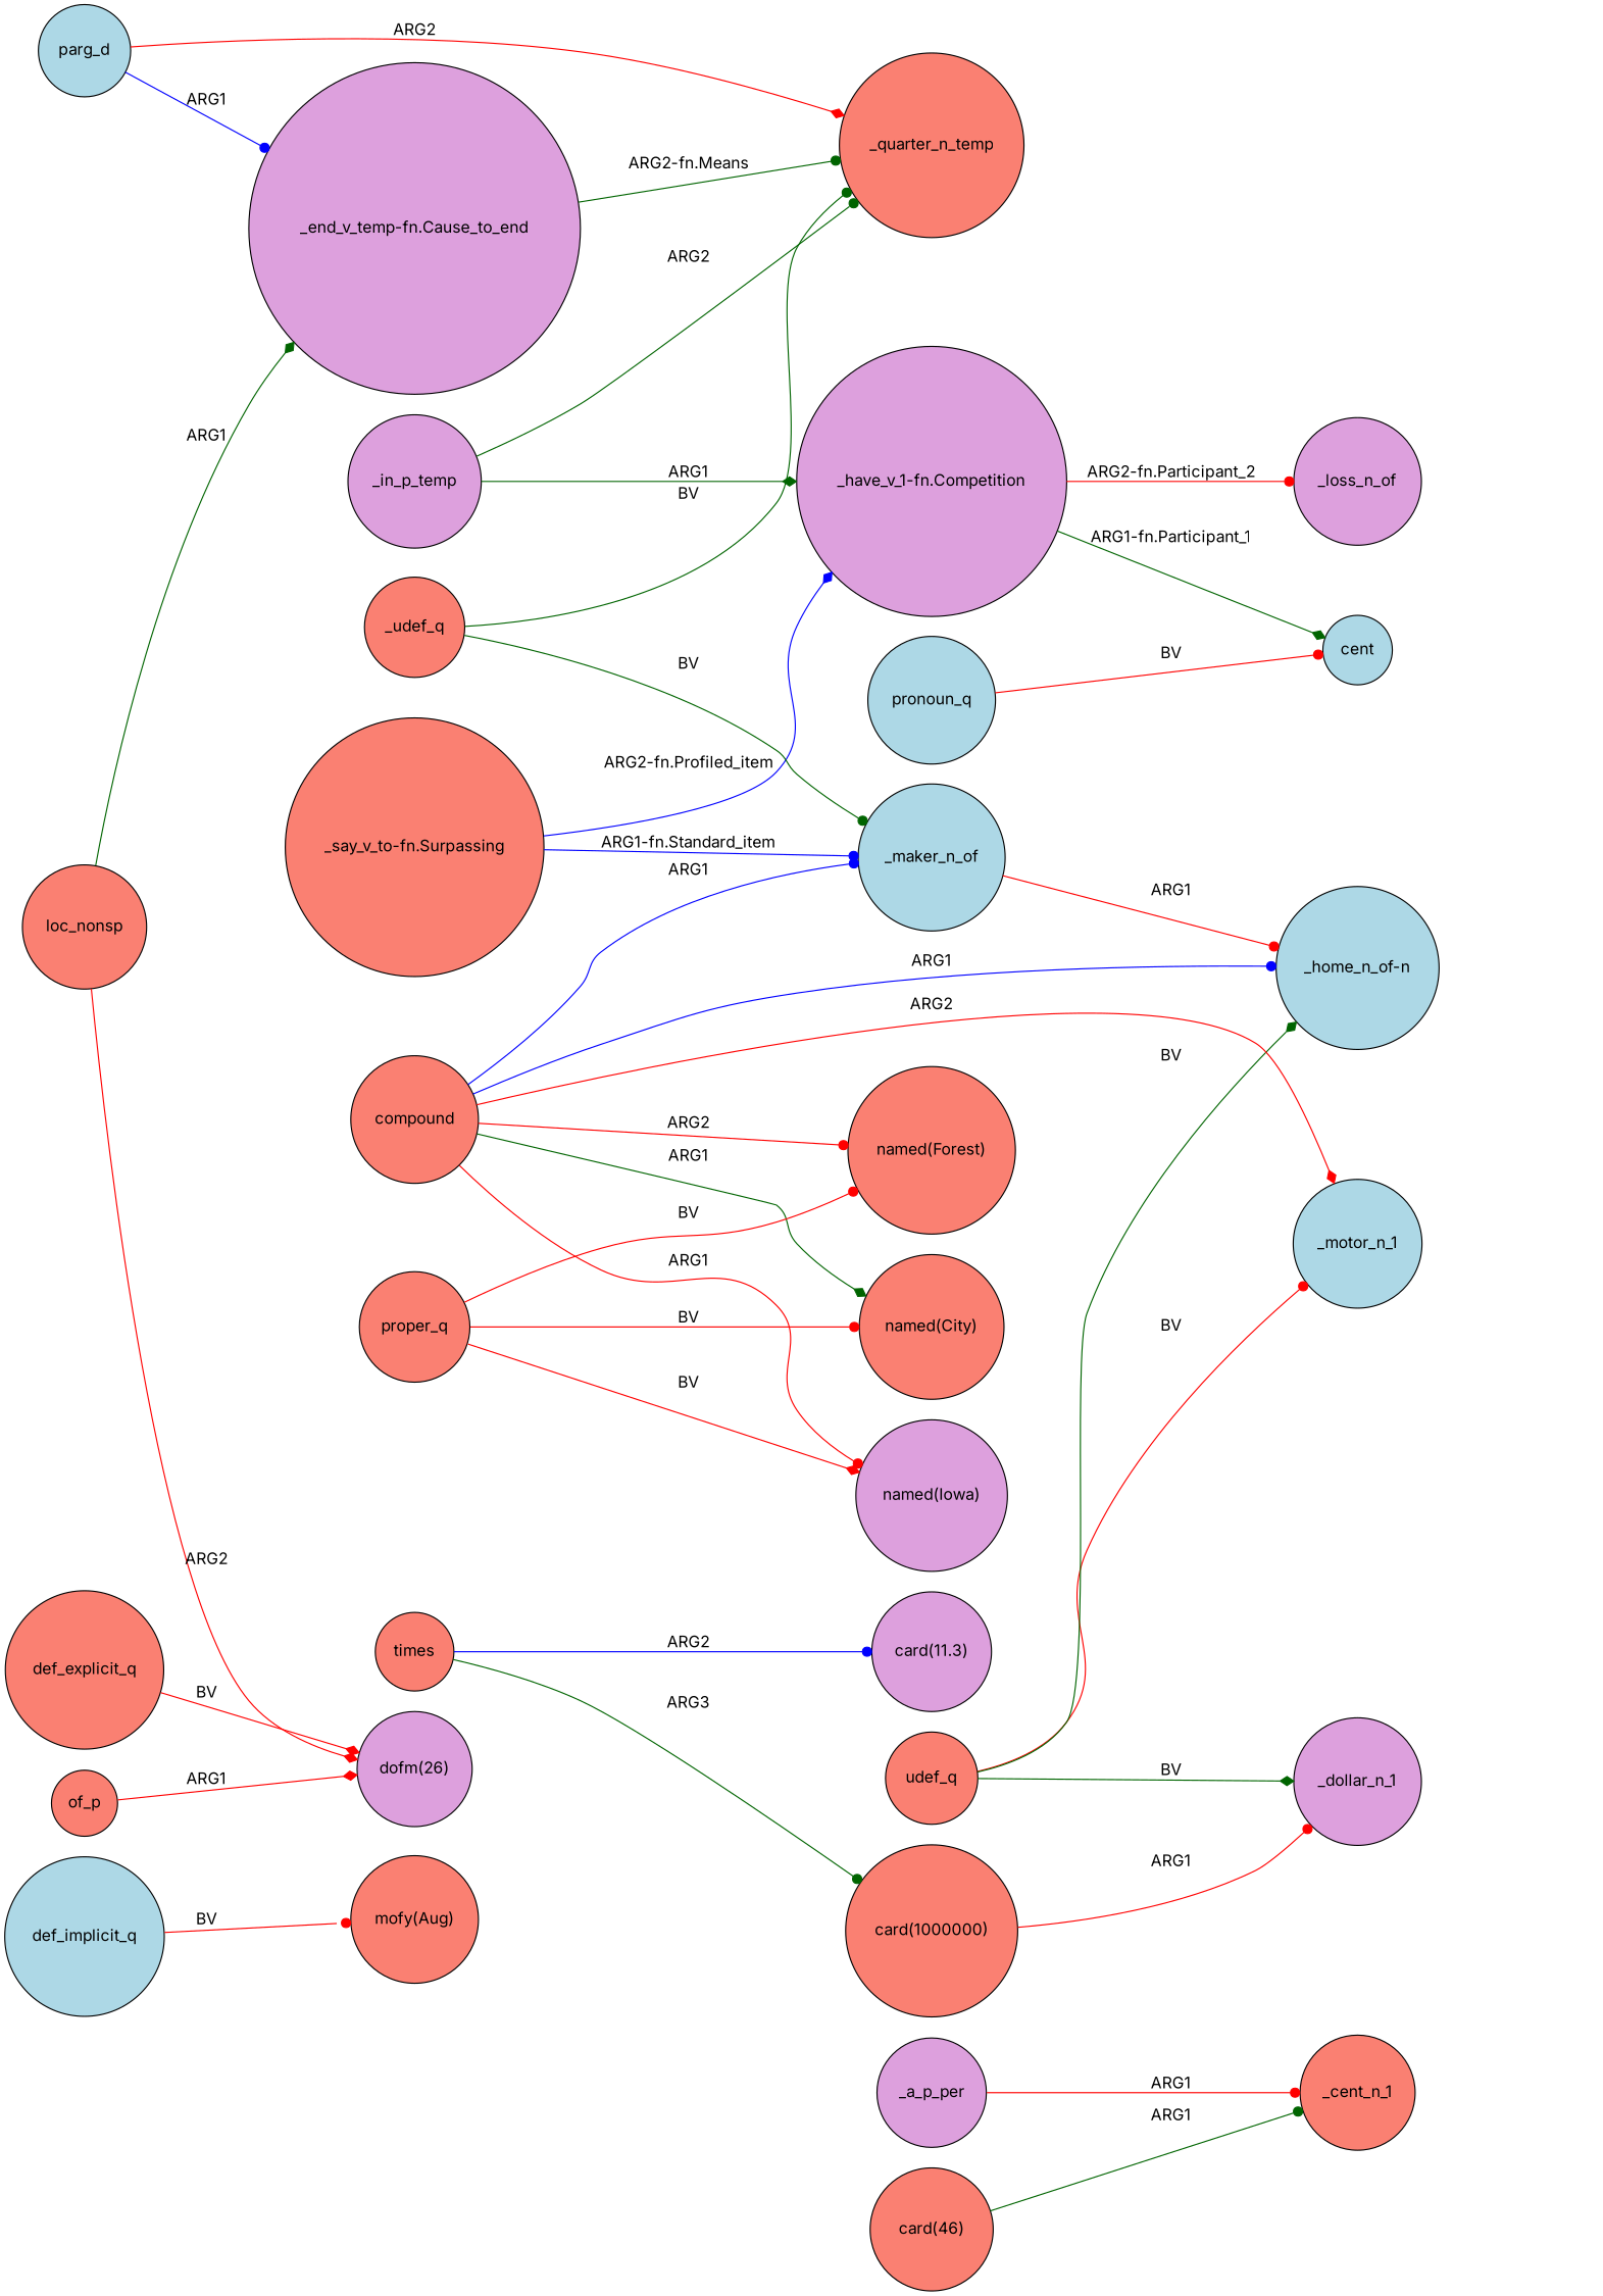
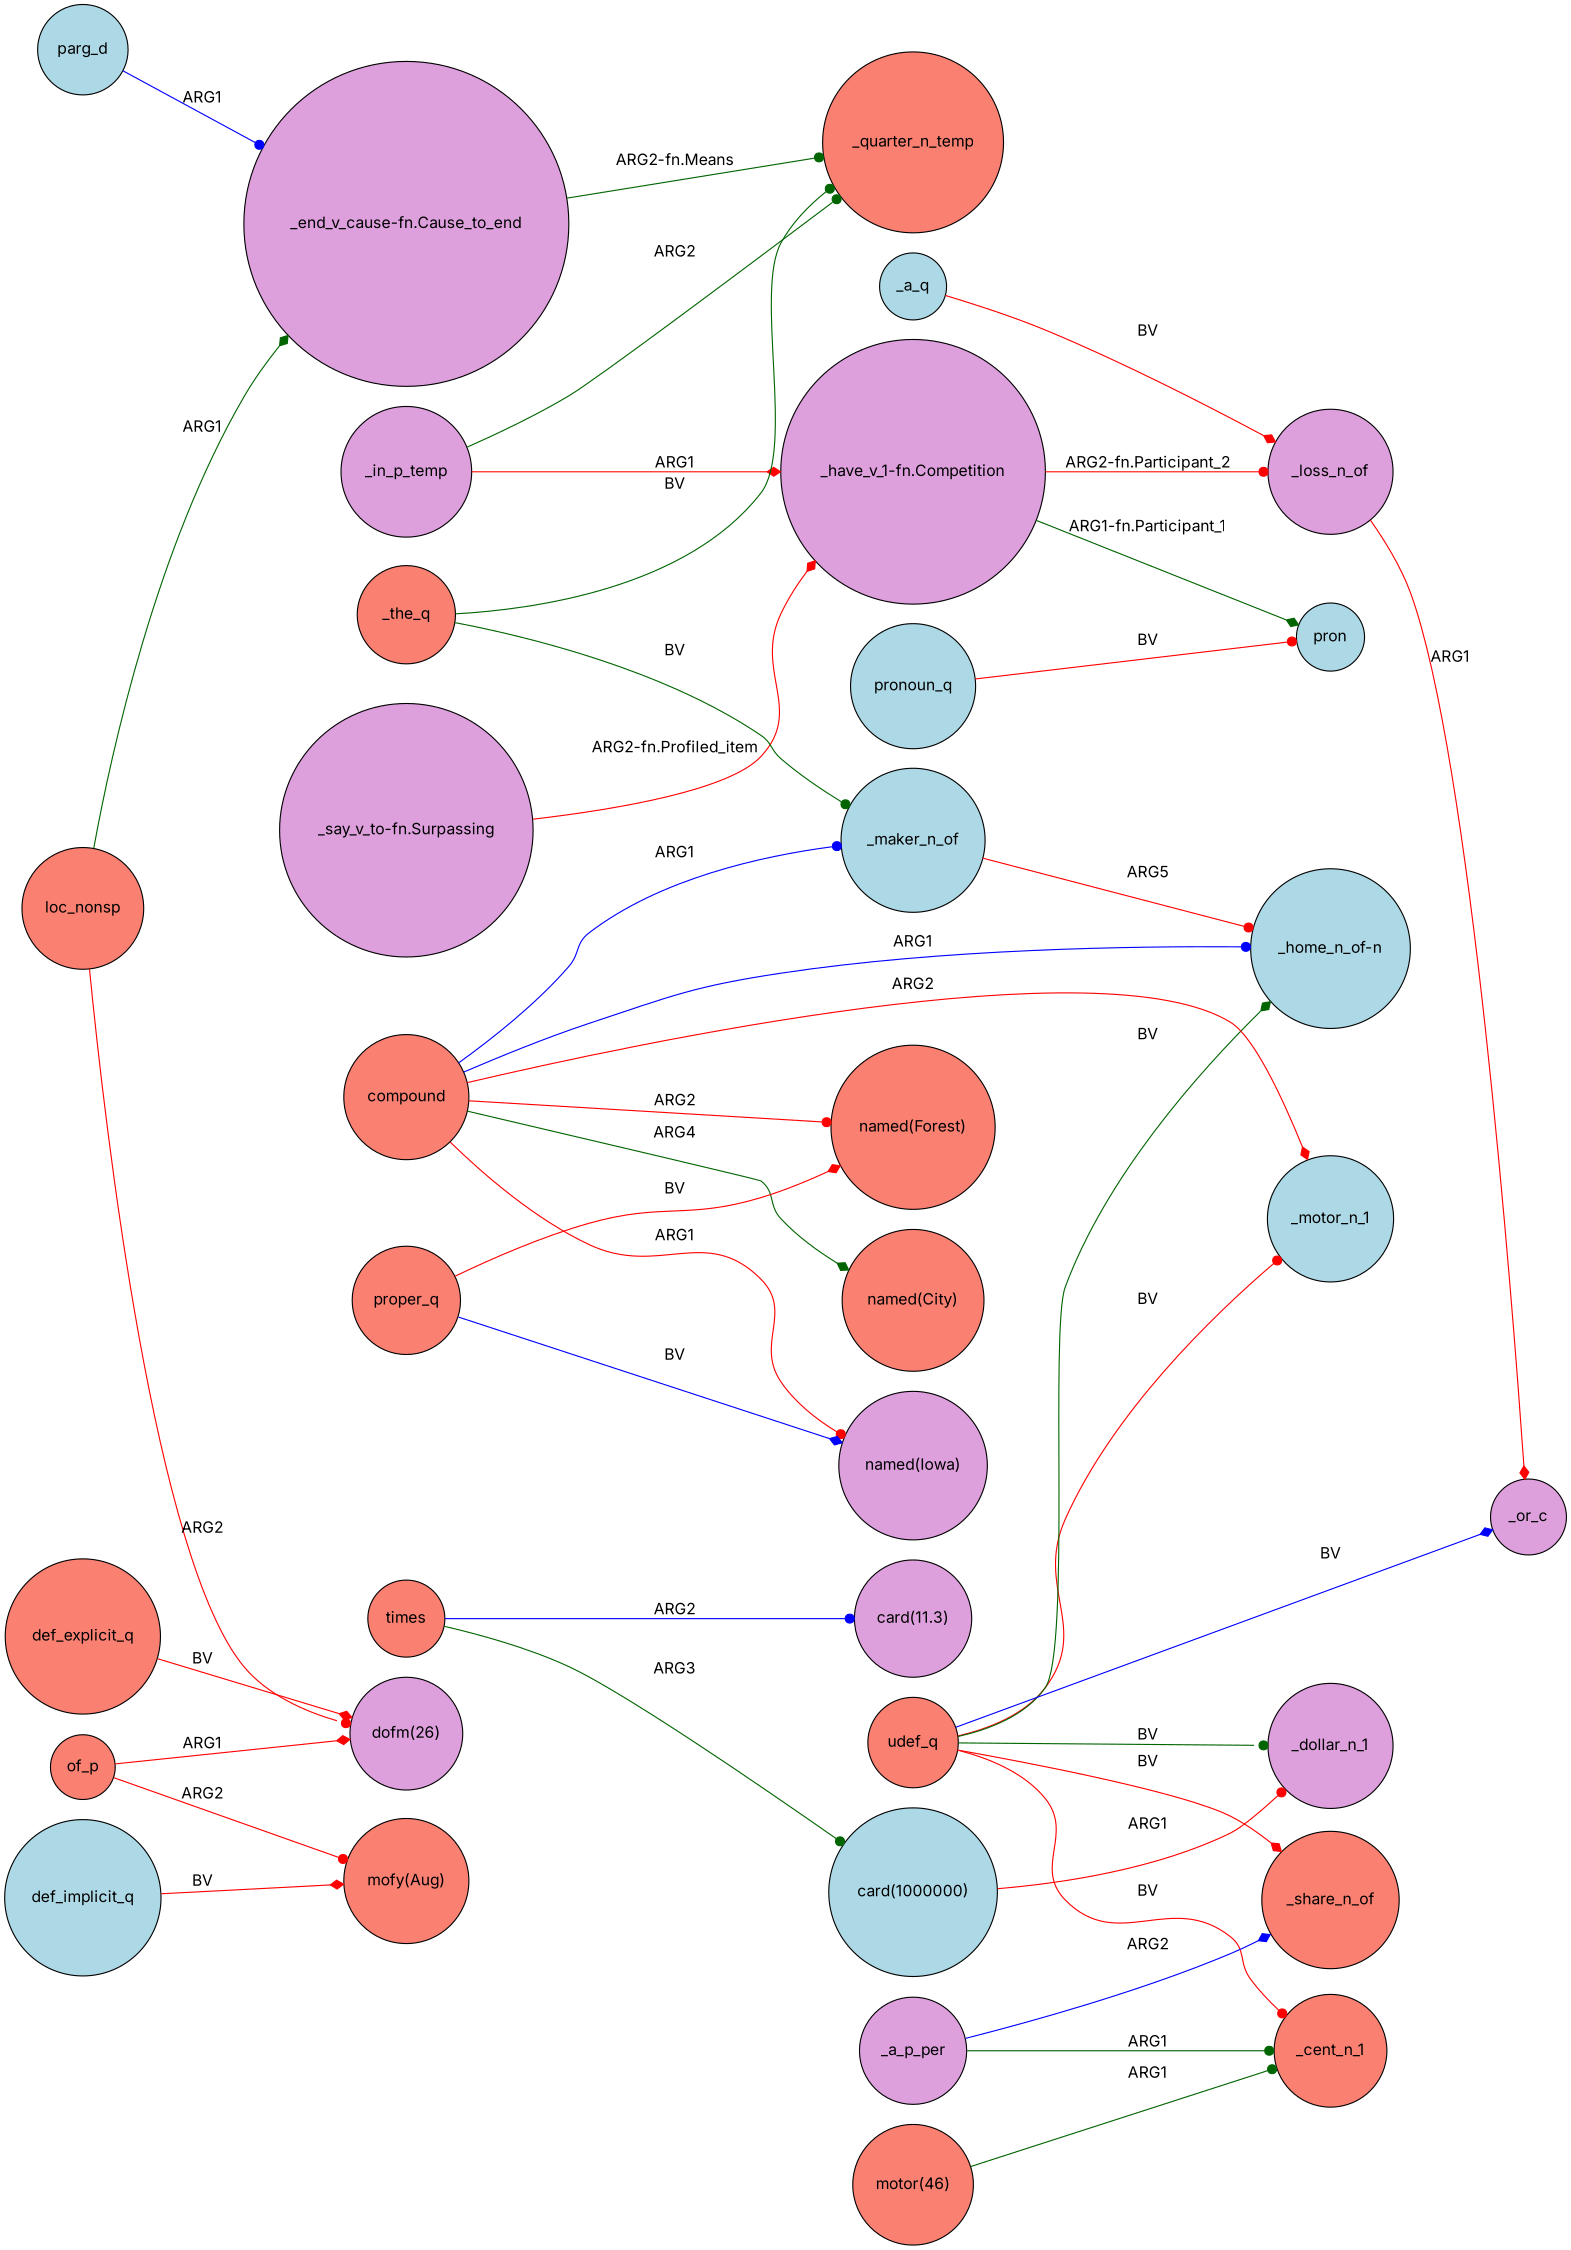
  digraph {
    fontname=Inter
    rankdir=LR
    node [fillcolor=salmon fontname=Inter shape=circle style=filled]
    edge [arrowhead=dot color=red fontname=Inter]
    parg_d [fillcolor=lightblue]
-   "_end_v_cause-fn.Cause_to_end" [fillcolor=plum label="_end_v_temp-fn.Cause_to_end"]
+   "_end_v_cause-fn.Cause_to_end" [fillcolor=plum]
    _quarter_n_temp
    _motor_n_1 [fillcolor=lightblue]
    udef_q
    _cent_n_1
    "_home_n_of-n" [fillcolor=lightblue]
+   _or_c [fillcolor=plum]
+   _share_n_of
    _dollar_n_1 [fillcolor=plum]
+   _a_q [fillcolor=lightblue]
    _loss_n_of [fillcolor=plum]
    _in_p_temp [fillcolor=plum]
    "_have_v_1-fn.Competition" [fillcolor=plum]
-   pron [fillcolor=lightblue label=cent]
-   "_say_v_to-fn.Surpassing"
+   pron [fillcolor=lightblue]
+   "_say_v_to-fn.Surpassing" [fillcolor=plum]
    _maker_n_of [fillcolor=lightblue]
    compound
    "named(City)"
    "named(Forest)"
    "named(Iowa)" [fillcolor=plum]
    _a_p_per [fillcolor=plum]
    "dofm(26)" [fillcolor=plum]
    of_p
    "mofy(Aug)"
    loc_nonsp
-   _the_q [label=_udef_q]
-   "card(1000000)"
+   _the_q
+   "card(1000000)" [fillcolor=lightblue]
    times
    "card(11.3)" [fillcolor=plum]
    proper_q
-   "card(46)"
+   "card(46)" [label="motor(46)"]
    pronoun_q [fillcolor=lightblue]
    def_implicit_q [fillcolor=lightblue]
    def_explicit_q
    parg_d -> "_end_v_cause-fn.Cause_to_end" [color=blue label=ARG1]
-   parg_d -> _quarter_n_temp [arrowhead=diamond label=ARG2]
    "_end_v_cause-fn.Cause_to_end" -> _quarter_n_temp [color=darkgreen label="ARG2-fn.Means"]
    udef_q -> _motor_n_1 [label=BV]
+   udef_q -> _cent_n_1 [label=BV]
    udef_q -> "_home_n_of-n" [arrowhead=diamond color=darkgreen label=BV]
-   udef_q -> _dollar_n_1 [arrowhead=diamond color=darkgreen label=BV]
+   udef_q -> _or_c [arrowhead=diamond color=blue label=BV]
+   udef_q -> _share_n_of [arrowhead=diamond label=BV]
+   udef_q -> _dollar_n_1 [color=darkgreen label=BV]
+   _a_q -> _loss_n_of [arrowhead=diamond label=BV]
+   _loss_n_of -> _or_c [arrowhead=diamond label=ARG1]
    _in_p_temp -> _quarter_n_temp [color=darkgreen label=ARG2]
-   _in_p_temp -> "_have_v_1-fn.Competition" [arrowhead=diamond color=darkgreen label=ARG1]
+   _in_p_temp -> "_have_v_1-fn.Competition" [arrowhead=diamond label=ARG1]
    "_have_v_1-fn.Competition" -> _loss_n_of [label="ARG2-fn.Participant_2"]
    "_have_v_1-fn.Competition" -> pron [arrowhead=diamond color=darkgreen label="ARG1-fn.Participant_1"]
-   "_say_v_to-fn.Surpassing" -> "_have_v_1-fn.Competition" [arrowhead=diamond color=blue label="ARG2-fn.Profiled_item"]
-   "_say_v_to-fn.Surpassing" -> _maker_n_of [color=blue label="ARG1-fn.Standard_item"]
-   _maker_n_of -> "_home_n_of-n" [label=ARG1]
+   "_say_v_to-fn.Surpassing" -> "_have_v_1-fn.Competition" [arrowhead=diamond label="ARG2-fn.Profiled_item"]
+   _maker_n_of -> "_home_n_of-n" [label=ARG5]
    compound -> _motor_n_1 [arrowhead=diamond label=ARG2]
    compound -> "_home_n_of-n" [color=blue label=ARG1]
    compound -> _maker_n_of [color=blue label=ARG1]
-   compound -> "named(City)" [arrowhead=diamond color=darkgreen label=ARG1]
+   compound -> "named(City)" [arrowhead=diamond color=darkgreen label=ARG4]
    compound -> "named(Forest)" [label=ARG2]
    compound -> "named(Iowa)" [label=ARG1]
-   _a_p_per -> _cent_n_1 [label=ARG1]
+   _a_p_per -> _cent_n_1 [color=darkgreen label=ARG1]
+   _a_p_per -> _share_n_of [arrowhead=diamond color=blue label=ARG2]
    of_p -> "dofm(26)" [arrowhead=diamond label=ARG1]
+   of_p -> "mofy(Aug)" [label=ARG2]
    loc_nonsp -> "_end_v_cause-fn.Cause_to_end" [arrowhead=diamond color=darkgreen label=ARG1]
-   loc_nonsp -> "dofm(26)" [arrowhead=diamond label=ARG2]
+   loc_nonsp -> "dofm(26)" [label=ARG2]
    _the_q -> _quarter_n_temp [color=darkgreen label=BV]
    _the_q -> _maker_n_of [color=darkgreen label=BV]
    "card(1000000)" -> _dollar_n_1 [label=ARG1]
    times -> "card(1000000)" [color=darkgreen label=ARG3]
    times -> "card(11.3)" [color=blue label=ARG2]
-   proper_q -> "named(City)" [label=BV]
-   proper_q -> "named(Forest)" [label=BV]
-   proper_q -> "named(Iowa)" [arrowhead=diamond label=BV]
+   proper_q -> "named(Forest)" [arrowhead=diamond label=BV]
+   proper_q -> "named(Iowa)" [arrowhead=diamond color=blue label=BV]
    "card(46)" -> _cent_n_1 [color=darkgreen label=ARG1]
    pronoun_q -> pron [label=BV]
-   def_implicit_q -> "mofy(Aug)" [label=BV]
+   def_implicit_q -> "mofy(Aug)" [arrowhead=diamond label=BV]
    def_explicit_q -> "dofm(26)" [arrowhead=diamond label=BV]
  }
